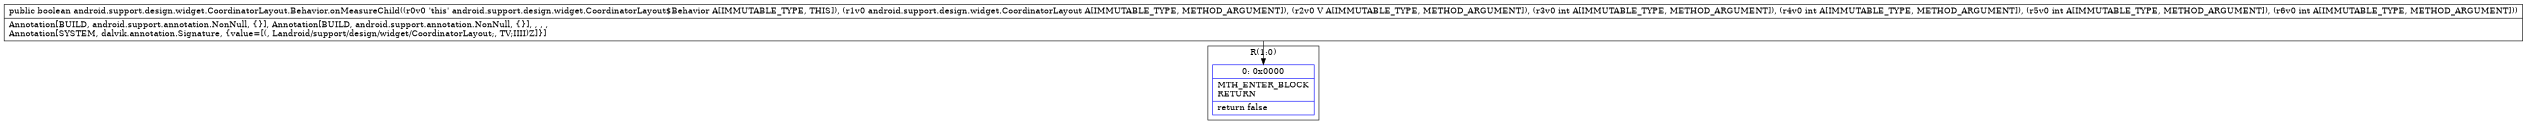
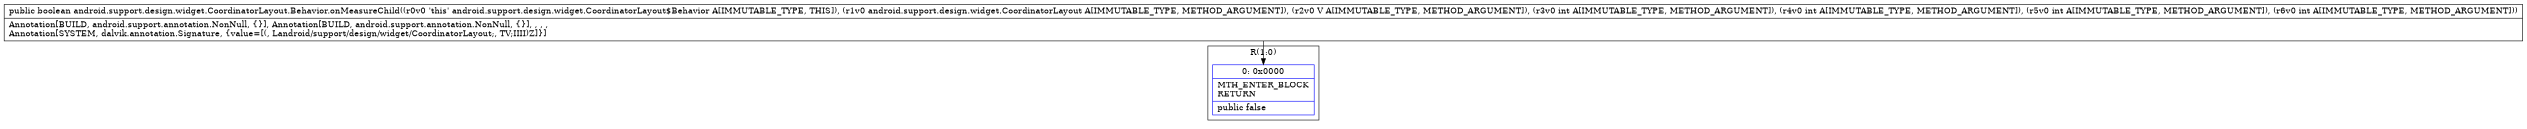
  digraph {
    node [shape=record]
-   n1 [color=blue label="{0\:\ 0x0000|MTH_ENTER_BLOCK\lRETURN\l|return false\l}"]
+   n1 [color=blue label="{0\:\ 0x0000|MTH_ENTER_BLOCK\lRETURN\l|public false\l}"]
    n2 [label="{public boolean android.support.design.widget.CoordinatorLayout.Behavior.onMeasureChild((r0v0 'this' android.support.design.widget.CoordinatorLayout$Behavior A[IMMUTABLE_TYPE, THIS]), (r1v0 android.support.design.widget.CoordinatorLayout A[IMMUTABLE_TYPE, METHOD_ARGUMENT]), (r2v0 V A[IMMUTABLE_TYPE, METHOD_ARGUMENT]), (r3v0 int A[IMMUTABLE_TYPE, METHOD_ARGUMENT]), (r4v0 int A[IMMUTABLE_TYPE, METHOD_ARGUMENT]), (r5v0 int A[IMMUTABLE_TYPE, METHOD_ARGUMENT]), (r6v0 int A[IMMUTABLE_TYPE, METHOD_ARGUMENT]))  | Annotation[BUILD, android.support.annotation.NonNull, \{\}], Annotation[BUILD, android.support.annotation.NonNull, \{\}], , , , \lAnnotation[SYSTEM, dalvik.annotation.Signature, \{value=[(, Landroid\/support\/design\/widget\/CoordinatorLayout;, TV;IIII)Z]\}]\l}"]
    subgraph cluster_1 {
      label="R(1:0)"
      n1
    }
    n2 -> n1
  }
